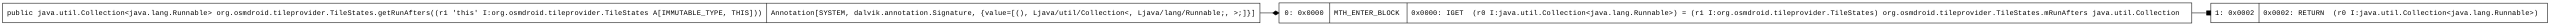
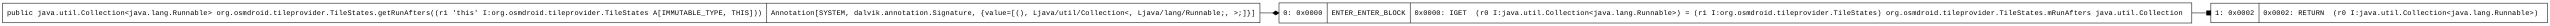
  digraph {
    rankdir=LR
    fontname="Liberation Mono"
    node [shape=record fontname="Liberation Mono"]
    edge [fontname="Liberation Mono"]
-   n1 [label="{0\:\ 0x0000|MTH_ENTER_BLOCK\l|0x0000: IGET  (r0 I:java.util.Collection\<java.lang.Runnable\>) = (r1 I:org.osmdroid.tileprovider.TileStates) org.osmdroid.tileprovider.TileStates.mRunAfters java.util.Collection \l}"]
+   n1 [label="{0\:\ 0x0000|ENTER_ENTER_BLOCK\l|0x0000: IGET  (r0 I:java.util.Collection\<java.lang.Runnable\>) = (r1 I:org.osmdroid.tileprovider.TileStates) org.osmdroid.tileprovider.TileStates.mRunAfters java.util.Collection \l}"]
    n2 [label="{1\:\ 0x0002|0x0002: RETURN  (r0 I:java.util.Collection\<java.lang.Runnable\>) \l}"]
    n3 [label="{public java.util.Collection\<java.lang.Runnable\> org.osmdroid.tileprovider.TileStates.getRunAfters((r1 'this' I:org.osmdroid.tileprovider.TileStates A[IMMUTABLE_TYPE, THIS]))  | Annotation[SYSTEM, dalvik.annotation.Signature, \{value=[(), Ljava\/util\/Collection\<, Ljava\/lang\/Runnable;, \>;]\}]\l}"]
    n1 -> n2 [arrowhead=box]
    n3 -> n1 [arrowhead=diamond]
  }
